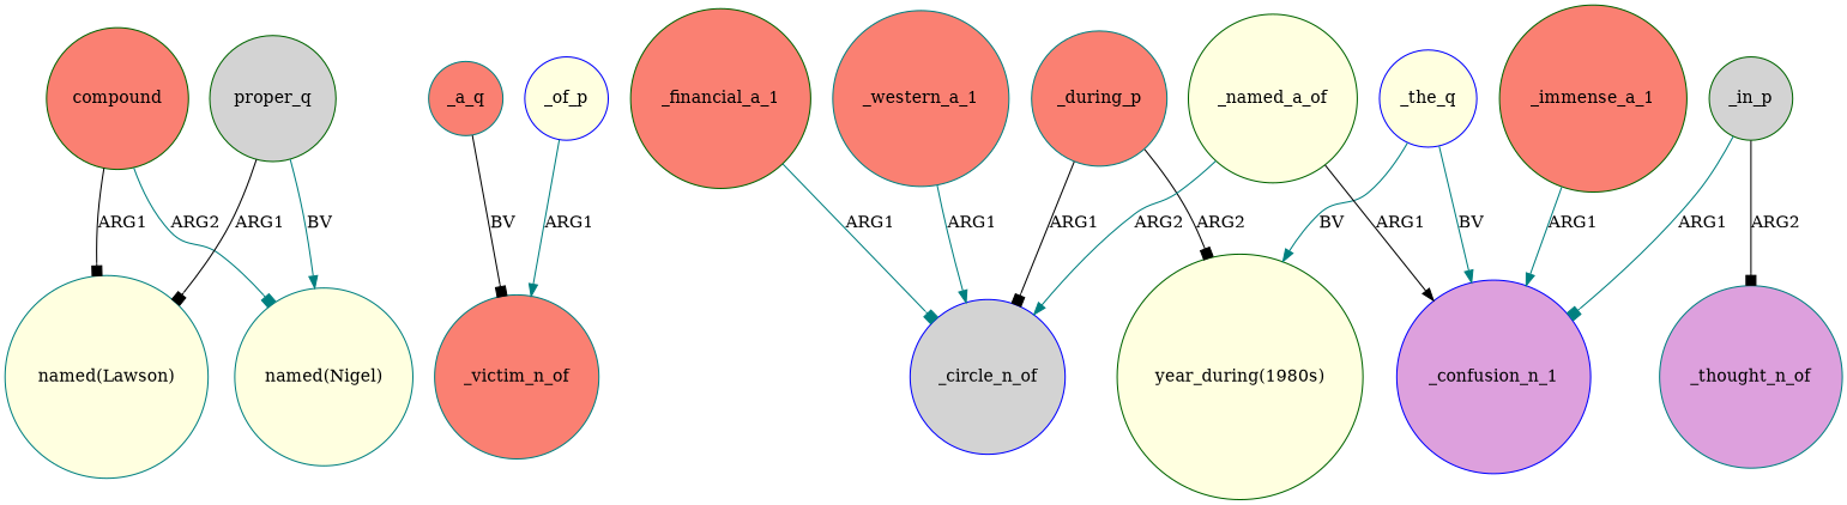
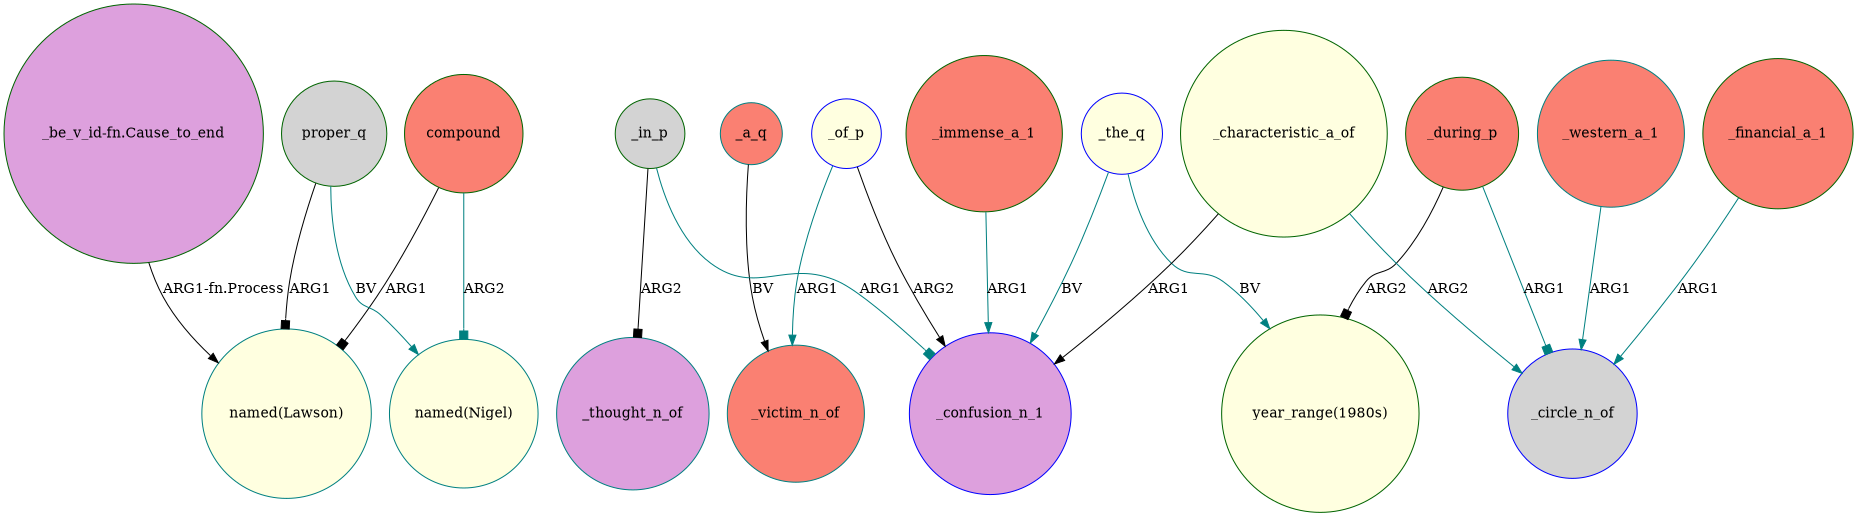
  digraph {
    node [color=darkgreen fillcolor=salmon shape=circle style=filled]
    edge [arrowhead=normal color=teal]
    "named(Lawson)" [color=teal fillcolor=lightyellow]
    compound
    "named(Nigel)" [color=teal fillcolor=lightyellow]
    _a_q [color=teal]
    _victim_n_of [color=teal]
    _circle_n_of [color=blue fillcolor=lightgrey]
    _thought_n_of [color=teal fillcolor=plum]
-   _during_p [color=teal]
-   "year_range(1980s)" [fillcolor=lightyellow label="year_during(1980s)"]
+   _during_p
+   "year_range(1980s)" [fillcolor=lightyellow]
    proper_q [fillcolor=lightgrey]
    _in_p [fillcolor=lightgrey]
    _confusion_n_1 [color=blue fillcolor=plum]
+   "_be_v_id-fn.Cause_to_end" [fillcolor=plum]
    _of_p [color=blue fillcolor=lightyellow]
    _the_q [color=blue fillcolor=lightyellow]
-   _characteristic_a_of [fillcolor=lightyellow label=_named_a_of]
+   _characteristic_a_of [fillcolor=lightyellow]
    _western_a_1 [color=teal]
    _financial_a_1
    _immense_a_1
    compound -> "named(Lawson)" [arrowhead=box color=black label=ARG1]
    compound -> "named(Nigel)" [arrowhead=box label=ARG2]
-   _a_q -> _victim_n_of [arrowhead=box color=black label=BV]
-   _during_p -> _circle_n_of [arrowhead=box color=black label=ARG1]
+   _a_q -> _victim_n_of [color=black label=BV]
+   _during_p -> _circle_n_of [arrowhead=box label=ARG1]
    _during_p -> "year_range(1980s)" [arrowhead=box color=black label=ARG2]
    proper_q -> "named(Lawson)" [arrowhead=box color=black label=ARG1]
    proper_q -> "named(Nigel)" [label=BV]
    _in_p -> _thought_n_of [arrowhead=box color=black label=ARG2]
    _in_p -> _confusion_n_1 [arrowhead=box label=ARG1]
+   "_be_v_id-fn.Cause_to_end" -> "named(Lawson)" [color=black label="ARG1-fn.Process"]
    _of_p -> _victim_n_of [label=ARG1]
+   _of_p -> _confusion_n_1 [color=black label=ARG2]
    _the_q -> "year_range(1980s)" [label=BV]
    _the_q -> _confusion_n_1 [label=BV]
    _characteristic_a_of -> _circle_n_of [label=ARG2]
    _characteristic_a_of -> _confusion_n_1 [color=black label=ARG1]
    _western_a_1 -> _circle_n_of [label=ARG1]
-   _financial_a_1 -> _circle_n_of [arrowhead=box label=ARG1]
+   _financial_a_1 -> _circle_n_of [label=ARG1]
    _immense_a_1 -> _confusion_n_1 [label=ARG1]
  }
